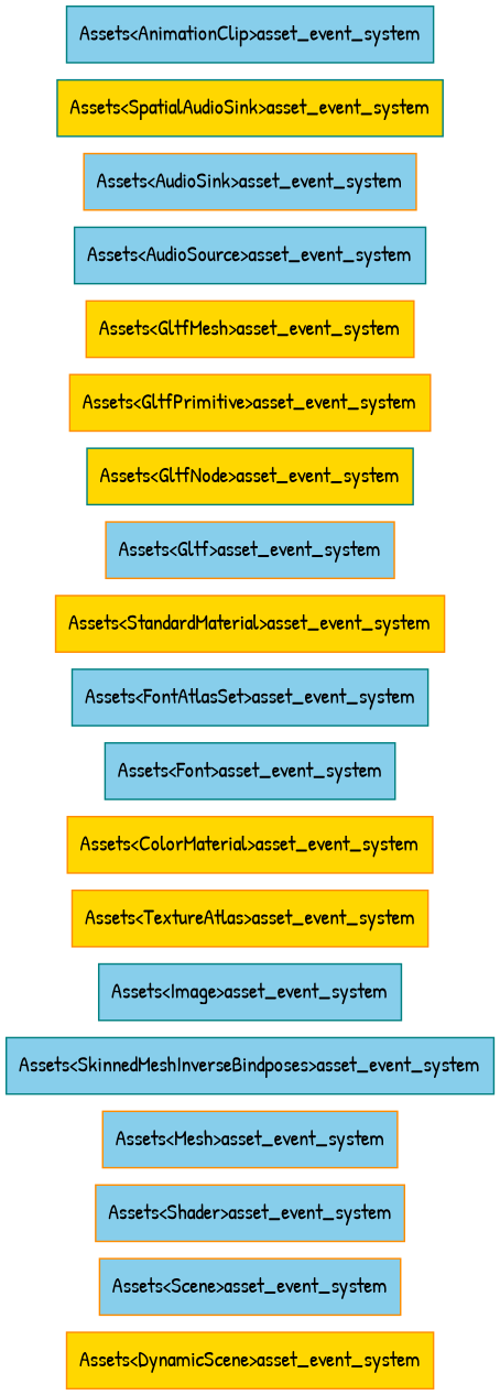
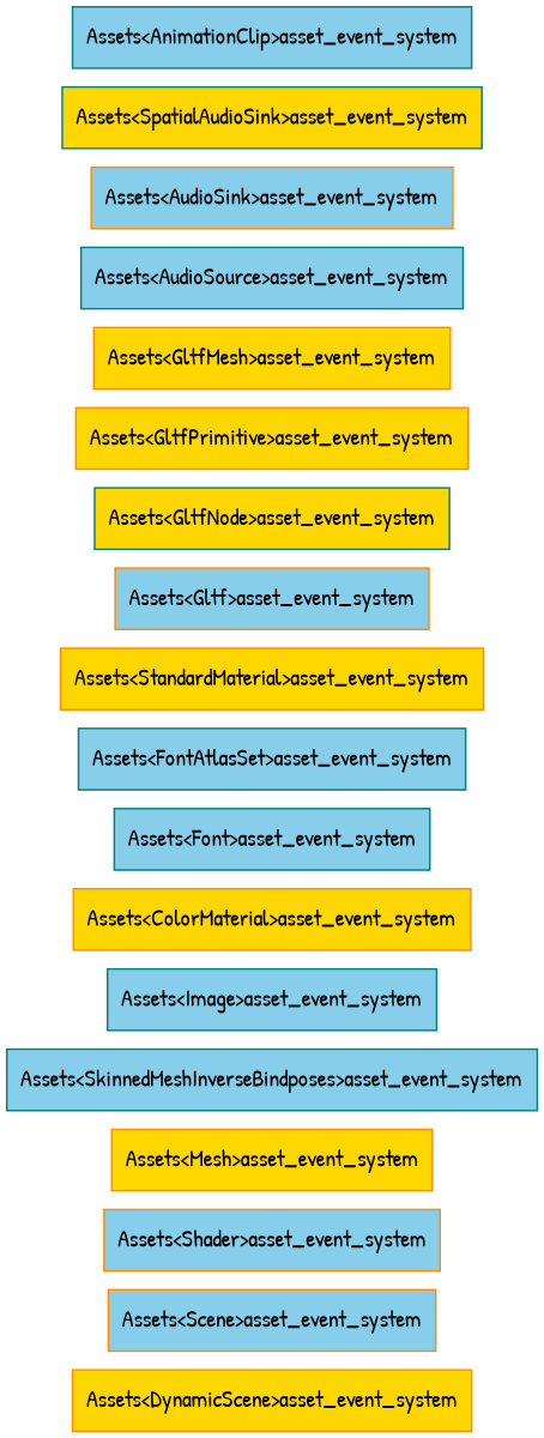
  digraph {
    bgcolor=white
    compound=true
    fontname="Patrick Hand"
    nodesep=0.15
    rankdir=LR
    splines=spline
    node [shape=box style=filled fillcolor=skyblue color=darkorange fontname="Patrick Hand"]
    n1 [label="Assets<DynamicScene>asset_event_system" fillcolor=gold]
    n2 [label="Assets<Scene>asset_event_system"]
    n3 [label="Assets<Shader>asset_event_system"]
-   n4 [label="Assets<Mesh>asset_event_system"]
+   n4 [label="Assets<Mesh>asset_event_system" fillcolor=gold]
    n5 [label="Assets<SkinnedMeshInverseBindposes>asset_event_system" color=teal]
    n6 [label="Assets<Image>asset_event_system" color=teal]
-   n7 [label="Assets<TextureAtlas>asset_event_system" fillcolor=gold]
    n8 [label="Assets<ColorMaterial>asset_event_system" fillcolor=gold]
    n9 [label="Assets<Font>asset_event_system" color=teal]
    n10 [label="Assets<FontAtlasSet>asset_event_system" color=teal]
    n11 [label="Assets<StandardMaterial>asset_event_system" fillcolor=gold]
    n12 [label="Assets<Gltf>asset_event_system"]
    n13 [label="Assets<GltfNode>asset_event_system" fillcolor=gold color=teal]
    n14 [label="Assets<GltfPrimitive>asset_event_system" fillcolor=gold]
    n15 [label="Assets<GltfMesh>asset_event_system" fillcolor=gold]
    n16 [label="Assets<AudioSource>asset_event_system" color=teal]
    n17 [label="Assets<AudioSink>asset_event_system"]
    n18 [label="Assets<SpatialAudioSink>asset_event_system" fillcolor=gold color=teal]
    n19 [label="Assets<AnimationClip>asset_event_system" color=teal]
  }
